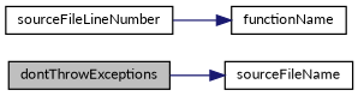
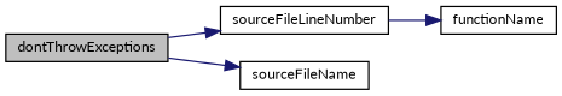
  digraph {
    fontname=Lato
    rankdir=LR
    node [color=black fontname=Lato fontsize=10 shape=record]
    edge [color=midnightblue fontname=Lato fontsize=10 labelfontname=FreeSans labelfontsize=10 style=solid]
    n1 [fillcolor=grey75 fontcolor=black height=0.2 label=dontThrowExceptions style=filled width=0.4]
    n2 [height=0.2 label=sourceFileLineNumber width=0.4]
    n3 [height=0.2 label=sourceFileName width=0.4]
    n4 [height=0.2 label=functionName width=0.4]
+   n1 -> n2
    n1 -> n3
    n2 -> n4
  }
